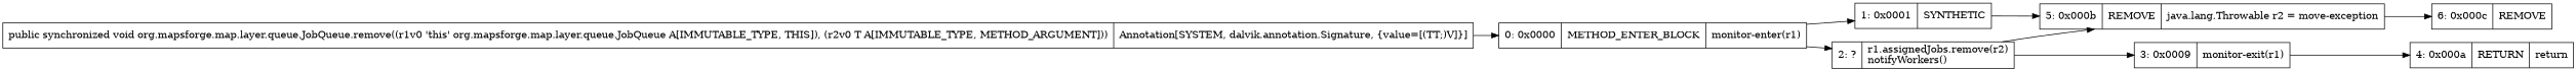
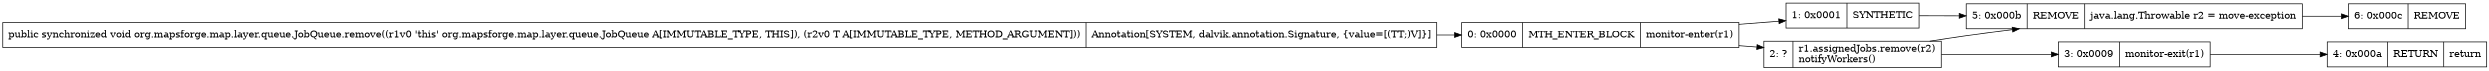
  digraph {
    rankdir=LR
    node [shape=record]
-   n1 [label="{0\:\ 0x0000|METHOD_ENTER_BLOCK\l|monitor\-enter(r1)\l}"]
+   n1 [label="{0\:\ 0x0000|MTH_ENTER_BLOCK\l|monitor\-enter(r1)\l}"]
    n2 [label="{1\:\ 0x0001|SYNTHETIC\l}"]
    n3 [label="{2\:\ ?|r1.assignedJobs.remove(r2)\lnotifyWorkers()\l}"]
    n4 [label="{5\:\ 0x000b|REMOVE\l|java.lang.Throwable r2 = move\-exception\l}"]
    n5 [label="{3\:\ 0x0009|monitor\-exit(r1)\l}"]
    n6 [label="{6\:\ 0x000c|REMOVE\l}"]
    n7 [label="{4\:\ 0x000a|RETURN\l|return\l}"]
    n8 [label="{public synchronized void org.mapsforge.map.layer.queue.JobQueue.remove((r1v0 'this' org.mapsforge.map.layer.queue.JobQueue A[IMMUTABLE_TYPE, THIS]), (r2v0 T A[IMMUTABLE_TYPE, METHOD_ARGUMENT]))  | Annotation[SYSTEM, dalvik.annotation.Signature, \{value=[(TT;)V]\}]\l}"]
    n1 -> n2
    n1 -> n3
    n2 -> n4
    n3 -> n4
    n3 -> n5
    n4 -> n6
    n5 -> n7
    n8 -> n1
  }
